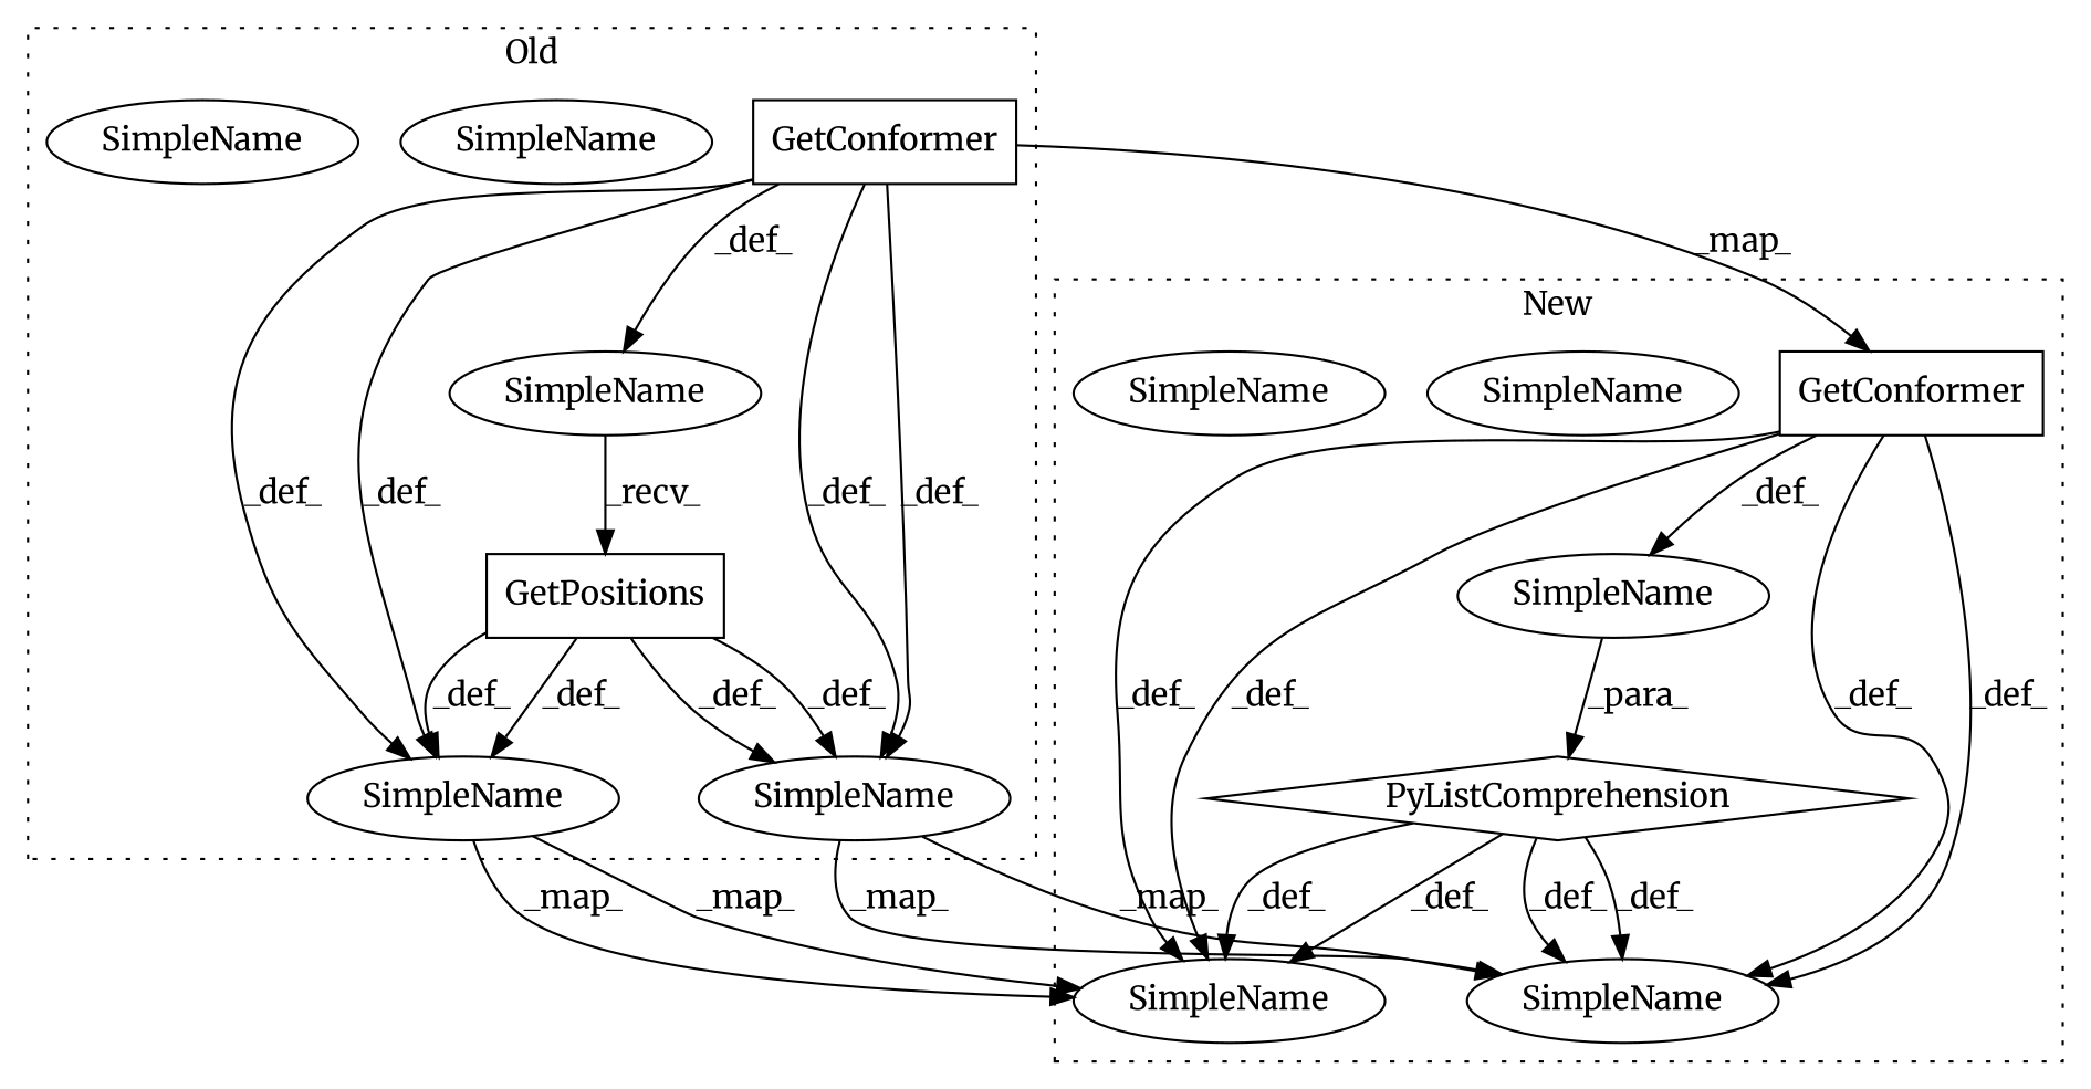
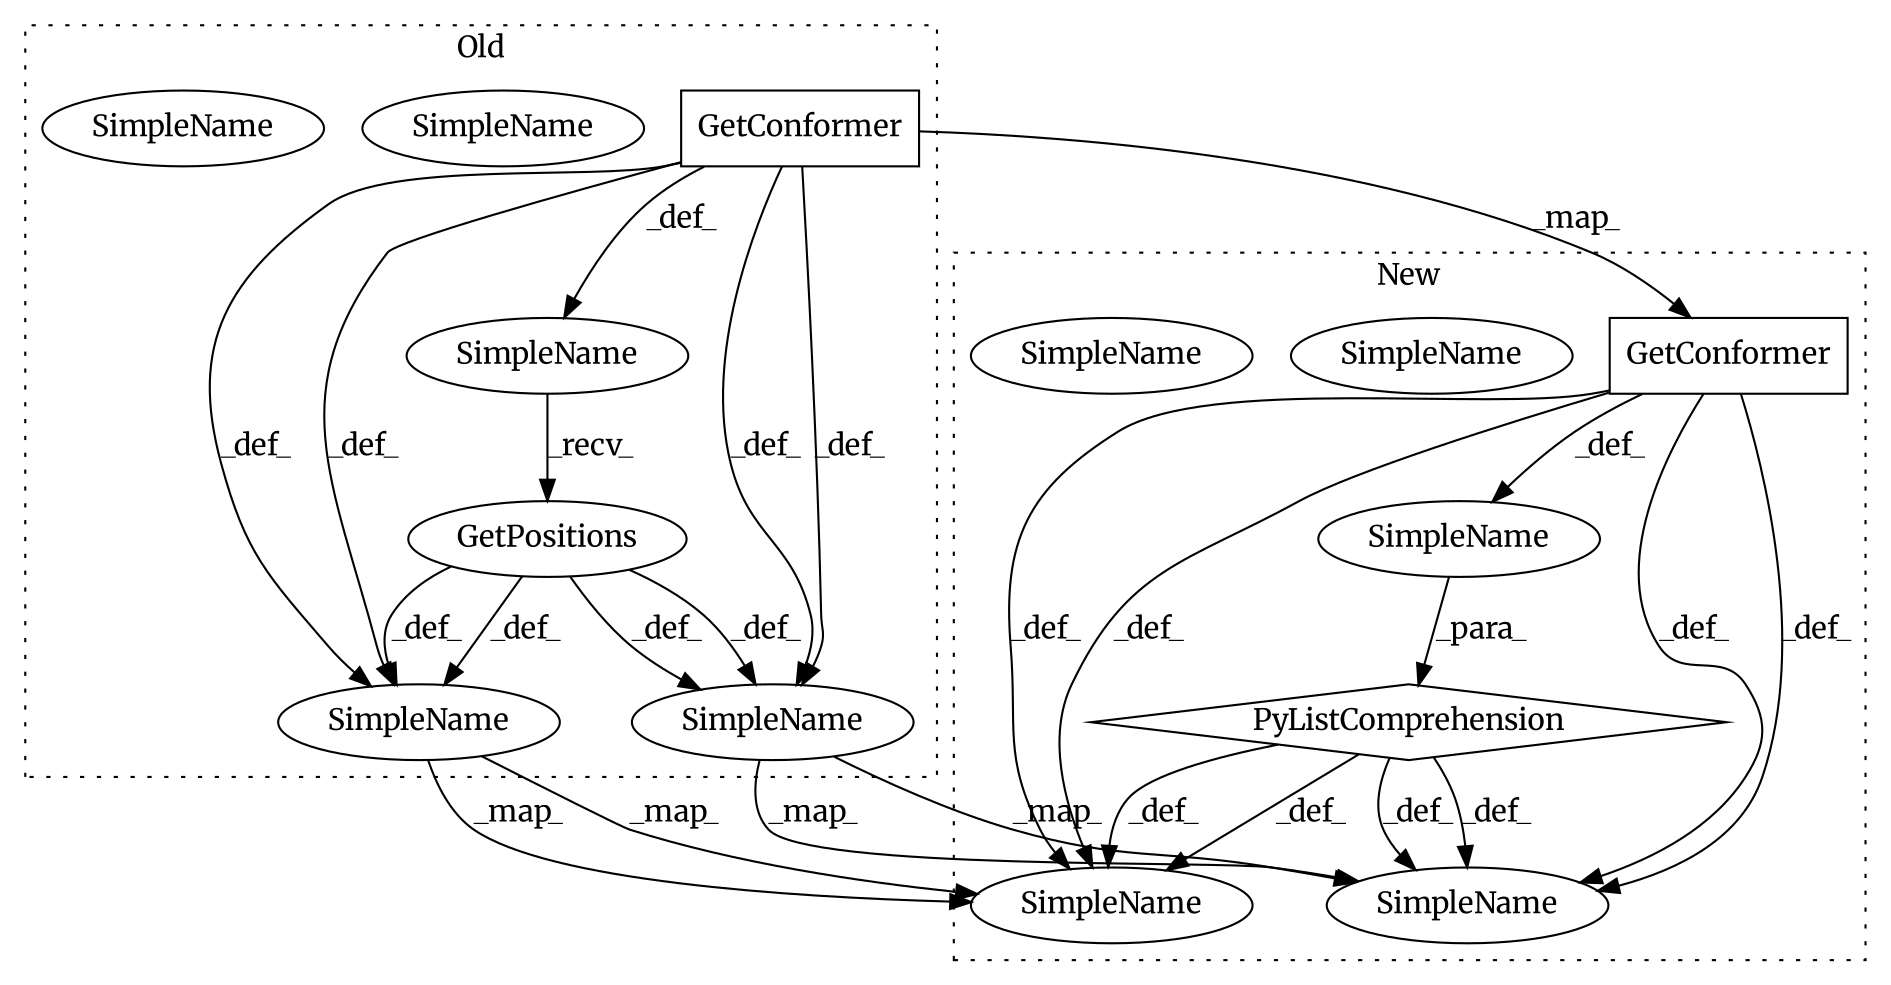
  digraph {
    fontname=Merriweather
    node [a=42 l=11 shape=ellipse fontname=Merriweather]
    edge [fontname=Merriweather]
    n1 [a=32 l=14 label=GetConformer s=9047 shape=box]
-   n2 [a=32 l=14 label=GetPositions s=9062 shape=box]
+   n2 [a=32 l=14 label=GetPositions s=9062]
    n3 [label=SimpleName l=""]
    n4 [label=SimpleName s=9461]
    n5 [label=SimpleName s=9461]
    n6 [l=6 label=SimpleName s=10024]
    n7 [l=6 label=SimpleName s=10024]
    n8 [a=32 l=14 label=GetConformer s=9119 shape=box]
    n9 [label=SimpleName l=""]
    n10 [a=109 l=132 label=PyListComprehension s=9176 shape=diamond]
    n11 [label=SimpleName s=9817]
    n12 [label=SimpleName s=9817]
    n13 [l=6 label=SimpleName s=10380]
    n14 [l=6 label=SimpleName s=10380]
    subgraph cluster_1 {
      label=Old
      style=dotted
      n1
      n2
      n3
      n4
      n5
      n6
      n7
    }
    subgraph cluster_2 {
      label=New
      style=dotted
      n8
      n9
      n10
      n11
      n12
      n13
      n14
    }
    n1 -> n3 [label=_def_]
    n1 -> n5 [label=_def_]
    n1 -> n5 [label=_def_]
    n1 -> n7 [label=_def_]
    n1 -> n7 [label=_def_]
    n1 -> n8 [label=_map_]
    n2 -> n5 [label=_def_]
    n2 -> n5 [label=_def_]
    n2 -> n7 [label=_def_]
    n2 -> n7 [label=_def_]
    n3 -> n2 [label=_recv_]
    n5 -> n12 [label=_map_]
    n5 -> n12 [label=_map_]
    n7 -> n14 [label=_map_]
    n7 -> n14 [label=_map_]
    n8 -> n9 [label=_def_]
    n8 -> n12 [label=_def_]
    n8 -> n12 [label=_def_]
    n8 -> n14 [label=_def_]
    n8 -> n14 [label=_def_]
    n9 -> n10 [label=_para_]
    n10 -> n12 [label=_def_]
    n10 -> n12 [label=_def_]
    n10 -> n14 [label=_def_]
    n10 -> n14 [label=_def_]
  }
